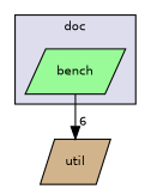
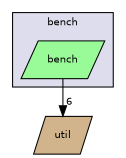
  digraph {
    compound=true
    fontname="DejaVu Sans"
    node [fontname="DejaVu Sans" fontsize=10 shape=parallelogram style=filled]
    n1 [fillcolor=palegreen label=bench pencolor=black]
    n2 [label=util fillcolor=tan]
    subgraph cluster_1 {
      bgcolor="#ddddee"
      fontsize=10
-     label=doc
+     label=bench
      pencolor=black
      n1
    }
    n1 -> n2 [headlabel=6 labeldistance=1.5 labelfontname=Helvetica labelfontsize=10 fontname="DejaVu Sans"]
  }
